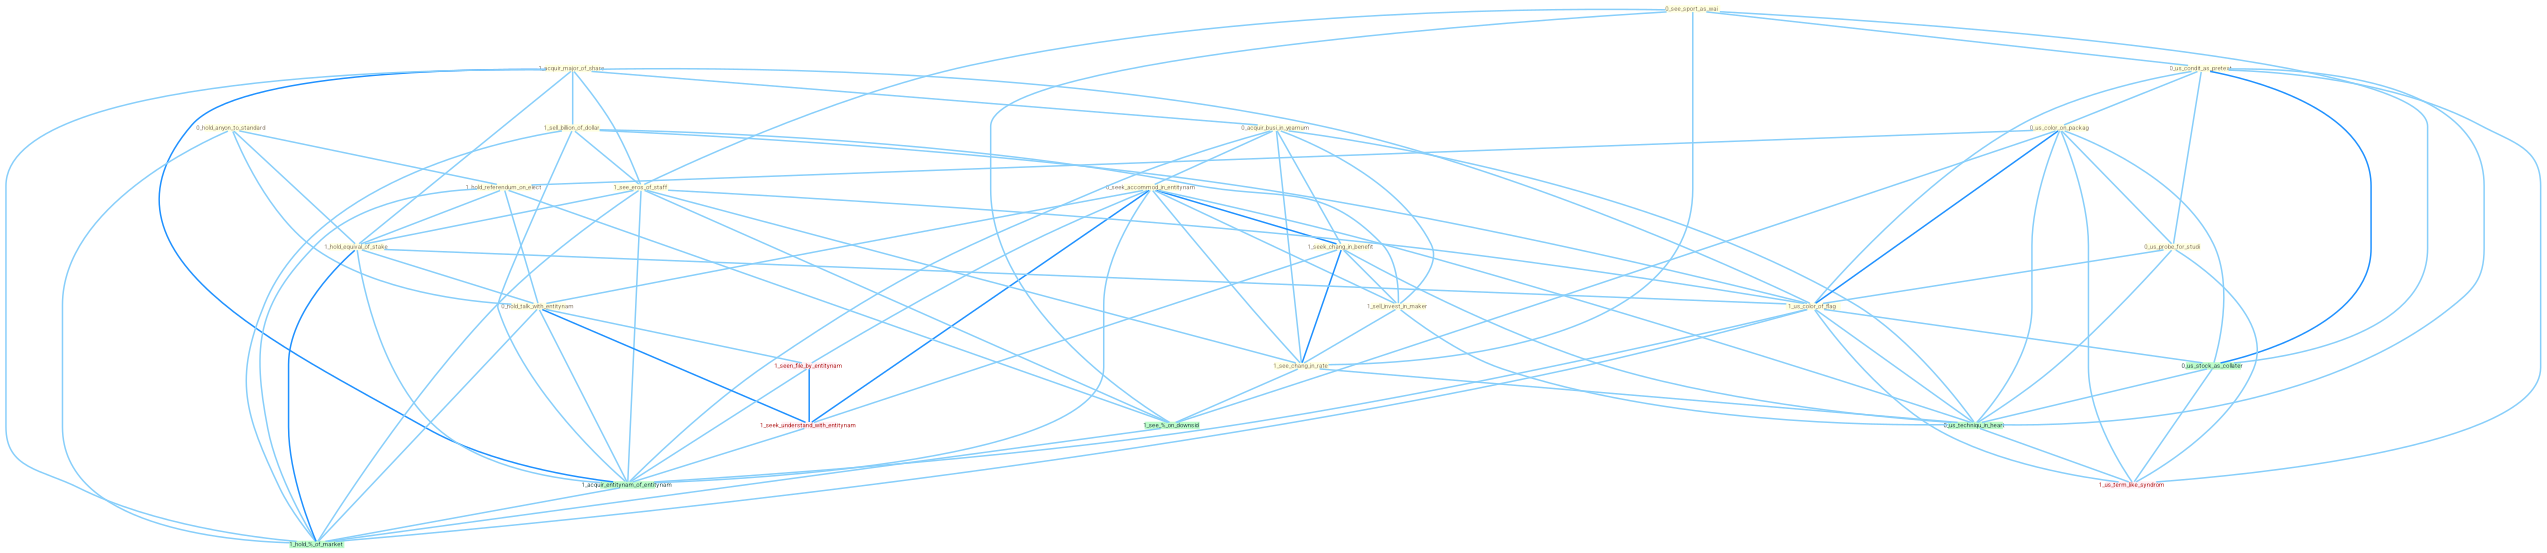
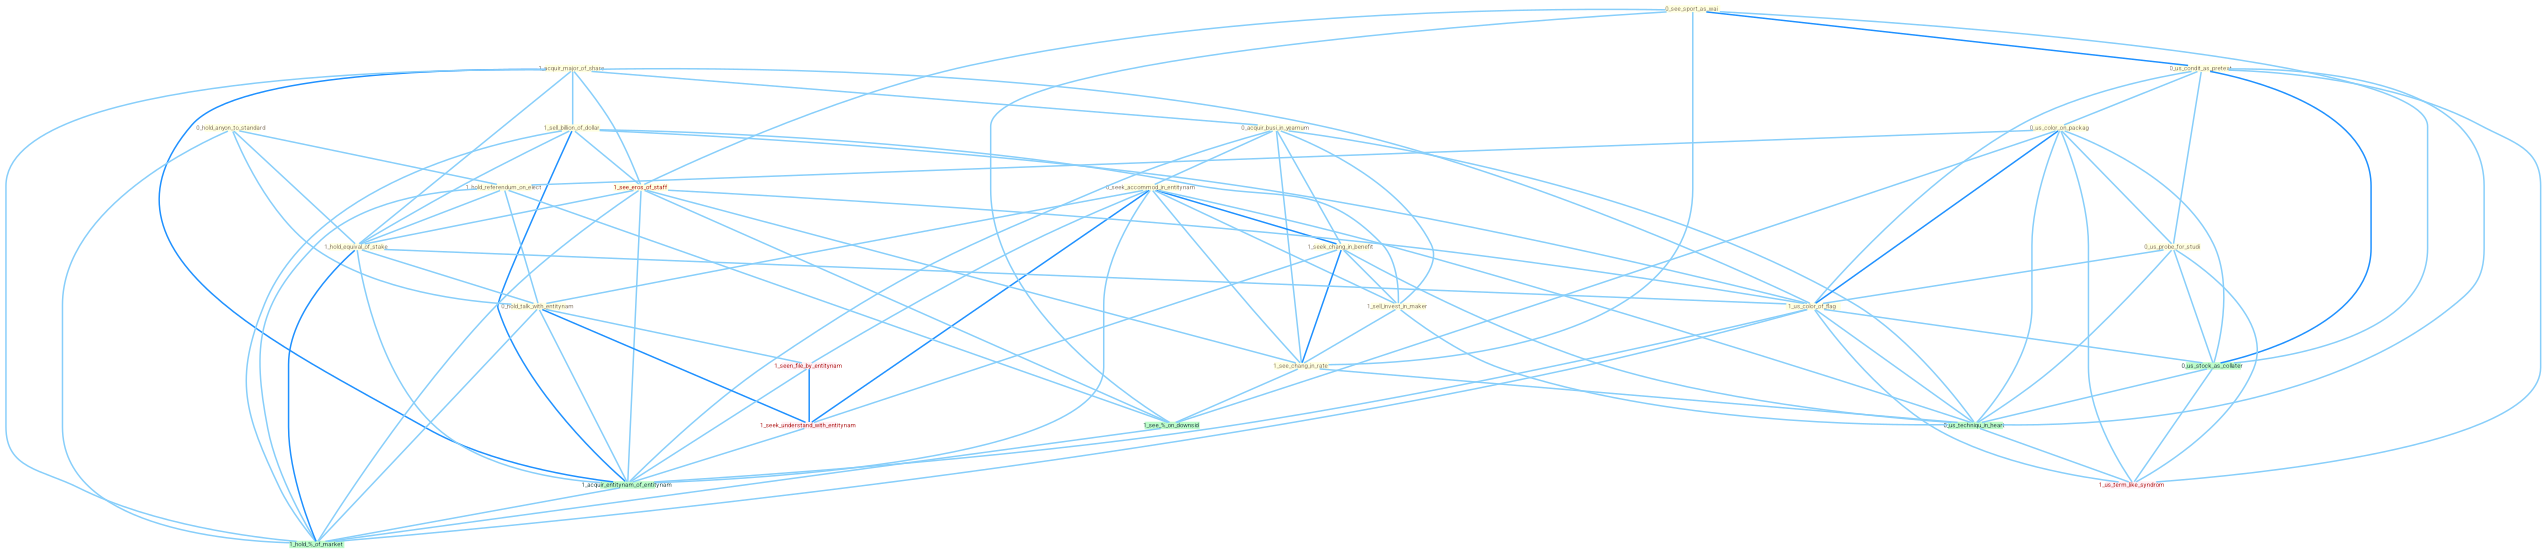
  graph {
    fontname=Roboto
    node [color="#ffffe0" fixedsize=true fontcolor="#8b7d6b" fontname=Roboto fontsize=4 shape=polygon style=filled]
    edge [color="#87cefa" fontname=Roboto w=1]
    "1_acquir_major_of_share " [height=.06 width=.5]
    "0_acquir_busi_in_yearnum " [height=.06 width=.5]
    "0_seek_accommod_in_entitynam " [height=.06 width=.5]
    "1_seek_chang_in_benefit " [height=.06 width=.5]
    "1_sell_billion_of_dollar " [height=.06 width=.5]
    "0_hold_anyon_to_standard " [height=.06 width=.5]
    "0_see_sport_as_wai " [height=.06 width=.5]
    "0_us_condit_as_pretext " [height=.06 width=.5]
    "0_us_color_on_packag " [height=.06 width=.5]
-   "1_see_eros_of_staff " [height=.06 width=.5]
+   "1_see_eros_of_staff " [fontcolor="#b22222" height=.06 width=.5]
    "1_hold_referendum_on_elect " [height=.06 width=.5]
    "1_sell_invest_in_maker " [height=.06 width=.5]
    "1_hold_equival_of_stake " [height=.06 width=.5]
    "0_hold_talk_with_entitynam " [height=.06 width=.5]
    "0_us_probe_for_studi " [height=.06 width=.5]
    "1_see_chang_in_rate " [height=.06 width=.5]
    "1_us_color_of_flag " [height=.06 width=.5]
    "1_seen_file_by_entitynam " [color="#fff0f5" fontcolor="#b22222" height=.06 width=.5]
    "1_seek_understand_with_entitynam " [color="#fff0f5" fontcolor="#b22222" height=.06 width=.5]
    "1_us_term_like_syndrom " [color="#fff0f5" fontcolor="#b22222" height=.06 width=.5]
    "1_acquir_entitynam_of_entitynam " [color="#BDFCC9" fontcolor="#2f4f4f" height=.06 width=.5]
    "1_hold_%_of_market " [color="#BDFCC9" fontcolor="#2f4f4f" height=.06 width=.5]
    "0_us_techniqu_in_heart " [color="#BDFCC9" fontcolor="#2f4f4f" height=.06 width=.5]
    "0_us_stock_as_collater " [color="#BDFCC9" fontcolor="#2f4f4f" height=.06 width=.5]
    "1_see_%_on_downsid " [color="#BDFCC9" fontcolor="#2f4f4f" height=.06 width=.5]
    subgraph sub_1 {
      "1_acquir_major_of_share "
      "0_acquir_busi_in_yearnum "
      "0_seek_accommod_in_entitynam "
      "1_seek_chang_in_benefit "
      "1_sell_billion_of_dollar "
      "0_hold_anyon_to_standard "
      "0_see_sport_as_wai "
      "0_us_condit_as_pretext "
      "0_us_color_on_packag "
      "1_see_eros_of_staff "
      "1_hold_referendum_on_elect "
      "1_sell_invest_in_maker "
      "1_hold_equival_of_stake "
      "0_hold_talk_with_entitynam "
      "0_us_probe_for_studi "
      "1_see_chang_in_rate "
      "1_us_color_of_flag "
    }
    subgraph sub_2 {
      "1_seen_file_by_entitynam "
      "1_seek_understand_with_entitynam "
      "1_us_term_like_syndrom "
    }
    "1_acquir_major_of_share " -- "0_acquir_busi_in_yearnum "
    "1_acquir_major_of_share " -- "1_sell_billion_of_dollar "
    "1_acquir_major_of_share " -- "1_see_eros_of_staff "
    "1_acquir_major_of_share " -- "1_hold_equival_of_stake "
    "1_acquir_major_of_share " -- "1_us_color_of_flag "
    "1_acquir_major_of_share " -- "1_acquir_entitynam_of_entitynam " [color="#1e90ff" w=2]
    "1_acquir_major_of_share " -- "1_hold_%_of_market "
    "0_acquir_busi_in_yearnum " -- "0_seek_accommod_in_entitynam "
    "0_acquir_busi_in_yearnum " -- "1_seek_chang_in_benefit "
    "0_acquir_busi_in_yearnum " -- "1_sell_invest_in_maker "
    "0_acquir_busi_in_yearnum " -- "1_see_chang_in_rate "
    "0_acquir_busi_in_yearnum " -- "1_acquir_entitynam_of_entitynam "
    "0_acquir_busi_in_yearnum " -- "0_us_techniqu_in_heart "
    "0_seek_accommod_in_entitynam " -- "1_seek_chang_in_benefit " [color="#1e90ff" w=2]
    "0_seek_accommod_in_entitynam " -- "1_sell_invest_in_maker "
    "0_seek_accommod_in_entitynam " -- "0_hold_talk_with_entitynam "
    "0_seek_accommod_in_entitynam " -- "1_see_chang_in_rate "
    "0_seek_accommod_in_entitynam " -- "1_seen_file_by_entitynam "
    "0_seek_accommod_in_entitynam " -- "1_seek_understand_with_entitynam " [color="#1e90ff" w=2]
    "0_seek_accommod_in_entitynam " -- "1_acquir_entitynam_of_entitynam "
    "0_seek_accommod_in_entitynam " -- "0_us_techniqu_in_heart "
    "1_seek_chang_in_benefit " -- "1_sell_invest_in_maker "
    "1_seek_chang_in_benefit " -- "1_see_chang_in_rate " [color="#1e90ff" w=2]
    "1_seek_chang_in_benefit " -- "1_seek_understand_with_entitynam "
    "1_seek_chang_in_benefit " -- "0_us_techniqu_in_heart "
    "1_sell_billion_of_dollar " -- "1_see_eros_of_staff "
    "1_sell_billion_of_dollar " -- "1_sell_invest_in_maker "
+   "1_sell_billion_of_dollar " -- "1_hold_equival_of_stake "
    "1_sell_billion_of_dollar " -- "1_us_color_of_flag "
-   "1_sell_billion_of_dollar " -- "1_acquir_entitynam_of_entitynam "
+   "1_sell_billion_of_dollar " -- "1_acquir_entitynam_of_entitynam " [color="#1e90ff"]
    "1_sell_billion_of_dollar " -- "1_hold_%_of_market "
    "0_hold_anyon_to_standard " -- "1_hold_referendum_on_elect "
    "0_hold_anyon_to_standard " -- "1_hold_equival_of_stake "
    "0_hold_anyon_to_standard " -- "0_hold_talk_with_entitynam "
    "0_hold_anyon_to_standard " -- "1_hold_%_of_market "
-   "0_see_sport_as_wai " -- "0_us_condit_as_pretext "
+   "0_see_sport_as_wai " -- "0_us_condit_as_pretext " [color="#1e90ff"]
    "0_see_sport_as_wai " -- "1_see_eros_of_staff "
    "0_see_sport_as_wai " -- "1_see_chang_in_rate "
    "0_see_sport_as_wai " -- "0_us_stock_as_collater "
    "0_see_sport_as_wai " -- "1_see_%_on_downsid "
    "0_us_condit_as_pretext " -- "0_us_color_on_packag "
    "0_us_condit_as_pretext " -- "0_us_probe_for_studi "
    "0_us_condit_as_pretext " -- "1_us_color_of_flag "
    "0_us_condit_as_pretext " -- "1_us_term_like_syndrom "
    "0_us_condit_as_pretext " -- "0_us_techniqu_in_heart "
    "0_us_condit_as_pretext " -- "0_us_stock_as_collater " [color="#1e90ff" w=2]
    "0_us_color_on_packag " -- "1_hold_referendum_on_elect "
    "0_us_color_on_packag " -- "0_us_probe_for_studi "
    "0_us_color_on_packag " -- "1_us_color_of_flag " [color="#1e90ff" w=2]
    "0_us_color_on_packag " -- "1_us_term_like_syndrom "
    "0_us_color_on_packag " -- "0_us_techniqu_in_heart "
    "0_us_color_on_packag " -- "0_us_stock_as_collater "
    "0_us_color_on_packag " -- "1_see_%_on_downsid "
    "1_see_eros_of_staff " -- "1_hold_equival_of_stake "
    "1_see_eros_of_staff " -- "1_see_chang_in_rate "
    "1_see_eros_of_staff " -- "1_us_color_of_flag "
    "1_see_eros_of_staff " -- "1_acquir_entitynam_of_entitynam "
    "1_see_eros_of_staff " -- "1_hold_%_of_market "
    "1_see_eros_of_staff " -- "1_see_%_on_downsid "
    "1_hold_referendum_on_elect " -- "1_hold_equival_of_stake "
    "1_hold_referendum_on_elect " -- "0_hold_talk_with_entitynam "
    "1_hold_referendum_on_elect " -- "1_hold_%_of_market "
    "1_hold_referendum_on_elect " -- "1_see_%_on_downsid "
    "1_sell_invest_in_maker " -- "1_see_chang_in_rate "
    "1_sell_invest_in_maker " -- "0_us_techniqu_in_heart "
    "1_hold_equival_of_stake " -- "0_hold_talk_with_entitynam "
    "1_hold_equival_of_stake " -- "1_us_color_of_flag "
    "1_hold_equival_of_stake " -- "1_acquir_entitynam_of_entitynam "
    "1_hold_equival_of_stake " -- "1_hold_%_of_market " [color="#1e90ff" w=2]
    "0_hold_talk_with_entitynam " -- "1_seen_file_by_entitynam "
    "0_hold_talk_with_entitynam " -- "1_seek_understand_with_entitynam " [color="#1e90ff" w=2]
    "0_hold_talk_with_entitynam " -- "1_acquir_entitynam_of_entitynam "
    "0_hold_talk_with_entitynam " -- "1_hold_%_of_market "
    "0_us_probe_for_studi " -- "1_us_color_of_flag "
    "0_us_probe_for_studi " -- "1_us_term_like_syndrom "
    "0_us_probe_for_studi " -- "0_us_techniqu_in_heart "
+   "0_us_probe_for_studi " -- "0_us_stock_as_collater "
    "1_see_chang_in_rate " -- "0_us_techniqu_in_heart "
    "1_see_chang_in_rate " -- "1_see_%_on_downsid "
    "1_us_color_of_flag " -- "1_us_term_like_syndrom "
    "1_us_color_of_flag " -- "1_acquir_entitynam_of_entitynam "
    "1_us_color_of_flag " -- "1_hold_%_of_market "
    "1_us_color_of_flag " -- "0_us_techniqu_in_heart "
    "1_us_color_of_flag " -- "0_us_stock_as_collater "
    "1_seen_file_by_entitynam " -- "1_seek_understand_with_entitynam " [color="#1e90ff"]
    "1_seen_file_by_entitynam " -- "1_acquir_entitynam_of_entitynam "
    "1_seek_understand_with_entitynam " -- "1_acquir_entitynam_of_entitynam "
    "1_acquir_entitynam_of_entitynam " -- "1_hold_%_of_market "
    "0_us_techniqu_in_heart " -- "1_us_term_like_syndrom "
    "0_us_stock_as_collater " -- "1_us_term_like_syndrom "
    "0_us_stock_as_collater " -- "0_us_techniqu_in_heart "
    "1_see_%_on_downsid " -- "1_hold_%_of_market "
  }
